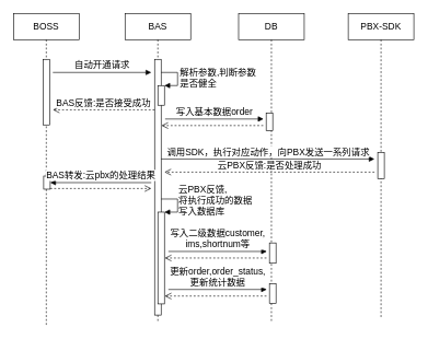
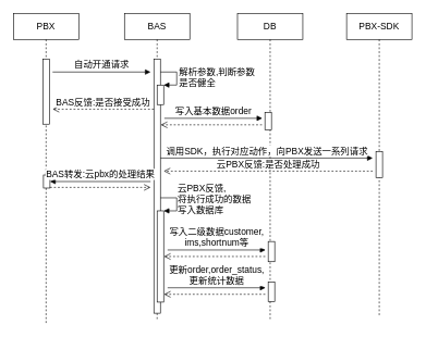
  <mxCell id="0" />
  <mxCell id="1" parent="0" />
- <mxCell id="2" value="BOSS" style="shape=umlLifeline;perimeter=lifelinePerimeter;whiteSpace=wrap;html=1;container=1;collapsible=0;recursiveResize=0;outlineConnect=0;fontSize=14;" vertex="1" parent="1"><mxGeometry x="20" y="20" width="100" height="475" as="geometry" /></mxCell>
+ <mxCell id="2" value="PBX" style="shape=umlLifeline;perimeter=lifelinePerimeter;whiteSpace=wrap;html=1;container=1;collapsible=0;recursiveResize=0;outlineConnect=0;fontSize=14;" vertex="1" parent="1"><mxGeometry x="20" y="20" width="100" height="475" as="geometry" /></mxCell>
  <mxCell id="3" value="" style="html=1;points=[];perimeter=orthogonalPerimeter;fontSize=14;" vertex="1" parent="2"><mxGeometry x="45" y="70" width="10" height="100" as="geometry" /></mxCell>
  <mxCell id="4" value="BAS" style="shape=umlLifeline;perimeter=lifelinePerimeter;whiteSpace=wrap;html=1;container=1;collapsible=0;recursiveResize=0;outlineConnect=0;fontSize=14;" vertex="1" parent="1"><mxGeometry x="190" y="20" width="100" height="470" as="geometry" /></mxCell>
  <mxCell id="5" value="" style="html=1;points=[];perimeter=orthogonalPerimeter;fontSize=14;" vertex="1" parent="4"><mxGeometry x="45" y="70" width="10" height="390" as="geometry" /></mxCell>
  <mxCell id="6" value="DB" style="shape=umlLifeline;perimeter=lifelinePerimeter;whiteSpace=wrap;html=1;container=1;collapsible=0;recursiveResize=0;outlineConnect=0;fontSize=14;" vertex="1" parent="1"><mxGeometry x="363" y="20" width="100" height="470" as="geometry" /></mxCell>
  <mxCell id="7" value="" style="html=1;points=[];perimeter=orthogonalPerimeter;fontSize=14;" vertex="1" parent="6"><mxGeometry x="47" y="350" width="10" height="31" as="geometry" /></mxCell>
  <mxCell id="8" value="PBX-SDK" style="shape=umlLifeline;perimeter=lifelinePerimeter;whiteSpace=wrap;html=1;container=1;collapsible=0;recursiveResize=0;outlineConnect=0;fontSize=14;" vertex="1" parent="1"><mxGeometry x="530" y="20" width="100" height="465" as="geometry" /></mxCell>
  <mxCell id="9" value="" style="html=1;points=[];perimeter=orthogonalPerimeter;fontSize=14;" vertex="1" parent="8"><mxGeometry x="45" y="212" width="10" height="40" as="geometry" /></mxCell>
  <mxCell id="10" value="自动开通请求" style="html=1;verticalAlign=bottom;endArrow=block;fontSize=14;" edge="1" parent="1"><mxGeometry width="80" relative="1" as="geometry"><mxPoint x="80" y="110" as="sourcePoint" /><mxPoint x="230" y="110" as="targetPoint" /></mxGeometry></mxCell>
  <mxCell id="11" value="BAS反馈:是否接受成功" style="html=1;verticalAlign=bottom;endArrow=open;dashed=1;endSize=8;fontSize=14;" edge="1" parent="1"><mxGeometry relative="1" as="geometry"><mxPoint x="235" y="167" as="sourcePoint" /><mxPoint x="80" y="167" as="targetPoint" /></mxGeometry></mxCell>
  <mxCell id="12" value="" style="html=1;points=[];perimeter=orthogonalPerimeter;fontSize=14;" vertex="1" parent="1"><mxGeometry x="240" y="130" width="10" height="30" as="geometry" /></mxCell>
  <mxCell id="13" value="解析参数,判断参数&lt;br&gt;是否健全" style="edgeStyle=orthogonalEdgeStyle;html=1;align=left;spacingLeft=2;endArrow=block;rounded=0;entryX=1;entryY=0;fontSize=14;" edge="1" parent="1" target="12"><mxGeometry relative="1" as="geometry"><mxPoint x="245" y="110" as="sourcePoint" /><Array as="points"><mxPoint x="270" y="110" /></Array></mxGeometry></mxCell>
  <mxCell id="14" value="云PBX反馈:是否处理成功" style="html=1;verticalAlign=bottom;endArrow=open;dashed=1;endSize=8;fontSize=14;" edge="1" parent="1"><mxGeometry relative="1" as="geometry"><mxPoint x="570" y="262" as="sourcePoint" /><mxPoint x="250" y="262" as="targetPoint" /></mxGeometry></mxCell>
  <mxCell id="15" value="调用SDK，执行对应动作，向PBX发送一系列请求" style="html=1;verticalAlign=bottom;endArrow=block;fontSize=14;" edge="1" parent="1"><mxGeometry width="80" relative="1" as="geometry"><mxPoint x="245" y="242" as="sourcePoint" /><mxPoint x="570" y="242" as="targetPoint" /></mxGeometry></mxCell>
  <mxCell id="16" value="" style="html=1;points=[];perimeter=orthogonalPerimeter;fontSize=14;" vertex="1" parent="1"><mxGeometry x="66" y="268" width="10" height="20" as="geometry" /></mxCell>
  <mxCell id="17" value="BAS转发:云pbx的处理结果" style="html=1;verticalAlign=bottom;endArrow=block;entryX=1;entryY=0;fontSize=14;" edge="1" parent="1"><mxGeometry relative="1" as="geometry"><mxPoint x="230" y="278" as="sourcePoint" /><mxPoint x="76" y="278" as="targetPoint" /></mxGeometry></mxCell>
  <mxCell id="18" value="" style="html=1;verticalAlign=bottom;endArrow=open;dashed=1;endSize=8;exitX=1;exitY=0.95;fontSize=14;" edge="1" parent="1" source="16"><mxGeometry relative="1" as="geometry"><mxPoint x="230" y="287" as="targetPoint" /></mxGeometry></mxCell>
  <mxCell id="19" value="" style="html=1;points=[];perimeter=orthogonalPerimeter;fontSize=14;" vertex="1" parent="1"><mxGeometry x="240" y="323" width="10" height="140" as="geometry" /></mxCell>
  <mxCell id="20" value="" style="edgeStyle=orthogonalEdgeStyle;html=1;align=left;spacingLeft=2;endArrow=block;rounded=0;entryX=1;entryY=0;fontSize=14;" edge="1" parent="1" target="19"><mxGeometry relative="1" as="geometry"><mxPoint x="245" y="303" as="sourcePoint" /><Array as="points"><mxPoint x="270" y="303" /></Array></mxGeometry></mxCell>
  <mxCell id="21" value="写入二级数据customer,&lt;br&gt;ims,shortnum等" style="html=1;verticalAlign=bottom;endArrow=block;fontSize=14;" edge="1" parent="1"><mxGeometry width="80" relative="1" as="geometry"><mxPoint x="256" y="383" as="sourcePoint" /><mxPoint x="406" y="383" as="targetPoint" /></mxGeometry></mxCell>
  <mxCell id="22" value="" style="html=1;verticalAlign=bottom;endArrow=open;dashed=1;endSize=8;fontSize=14;" edge="1" parent="1"><mxGeometry relative="1" as="geometry"><mxPoint x="405.5" y="393" as="sourcePoint" /><mxPoint x="250.5" y="393" as="targetPoint" /></mxGeometry></mxCell>
  <mxCell id="23" value="云PBX反馈,&lt;br&gt;将执行成功的数据&lt;br&gt;写入数据库" style="text;html=1;fontSize=14;" vertex="1" parent="1"><mxGeometry x="270" y="273" width="130" height="30" as="geometry" /></mxCell>
  <mxCell id="24" value="" style="html=1;points=[];perimeter=orthogonalPerimeter;fontSize=14;" vertex="1" parent="1"><mxGeometry x="410" y="432" width="10" height="30" as="geometry" /></mxCell>
  <mxCell id="25" value="更新order,order_status,&lt;br&gt;更新统计数据" style="html=1;verticalAlign=bottom;endArrow=block;fontSize=14;" edge="1" parent="1"><mxGeometry width="80" relative="1" as="geometry"><mxPoint x="256" y="441" as="sourcePoint" /><mxPoint x="406" y="441" as="targetPoint" /></mxGeometry></mxCell>
  <mxCell id="26" value="" style="html=1;verticalAlign=bottom;endArrow=open;dashed=1;endSize=8;fontSize=14;" edge="1" parent="1"><mxGeometry relative="1" as="geometry"><mxPoint x="405.5" y="451" as="sourcePoint" /><mxPoint x="250.5" y="451" as="targetPoint" /></mxGeometry></mxCell>
  <mxCell id="27" value="" style="html=1;points=[];perimeter=orthogonalPerimeter;fontSize=14;" vertex="1" parent="1"><mxGeometry x="405" y="172" width="10" height="27" as="geometry" /></mxCell>
  <mxCell id="28" value="写入基本数据order" style="html=1;verticalAlign=bottom;endArrow=block;fontSize=14;" edge="1" parent="1"><mxGeometry width="80" relative="1" as="geometry"><mxPoint x="251" y="181" as="sourcePoint" /><mxPoint x="401" y="181" as="targetPoint" /></mxGeometry></mxCell>
  <mxCell id="29" value="" style="html=1;verticalAlign=bottom;endArrow=open;dashed=1;endSize=8;fontSize=14;" edge="1" parent="1"><mxGeometry relative="1" as="geometry"><mxPoint x="400.5" y="191" as="sourcePoint" /><mxPoint x="245.5" y="191" as="targetPoint" /></mxGeometry></mxCell>
